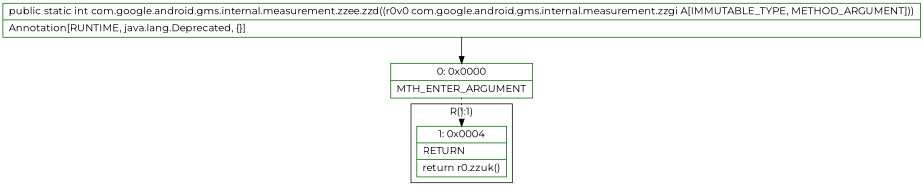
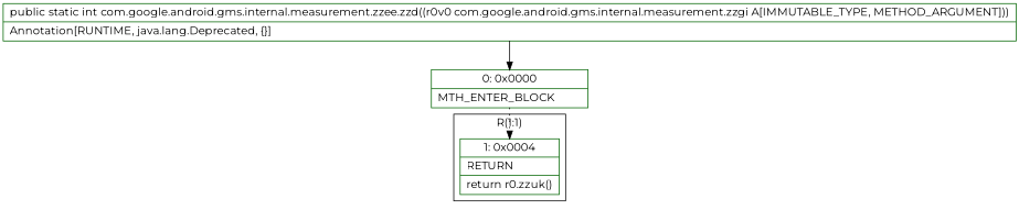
  digraph {
    fontname=Montserrat
    node [color=darkgreen shape=record fontname=Montserrat]
    edge [fontname=Montserrat]
    n1 [label="{1\:\ 0x0004|RETURN\l|return r0.zzuk()\l}"]
-   n2 [label="{0\:\ 0x0000|MTH_ENTER_ARGUMENT\l}"]
+   n2 [label="{0\:\ 0x0000|MTH_ENTER_BLOCK\l}"]
    n3 [label="{public static int com.google.android.gms.internal.measurement.zzee.zzd((r0v0 com.google.android.gms.internal.measurement.zzgi A[IMMUTABLE_TYPE, METHOD_ARGUMENT]))  | Annotation[RUNTIME, java.lang.Deprecated, \{\}]\l}"]
    subgraph cluster_1 {
      label="R(1:1)"
      n1
    }
    n2 -> n1 [style=dotted]
    n3 -> n2 [style=solid]
  }
